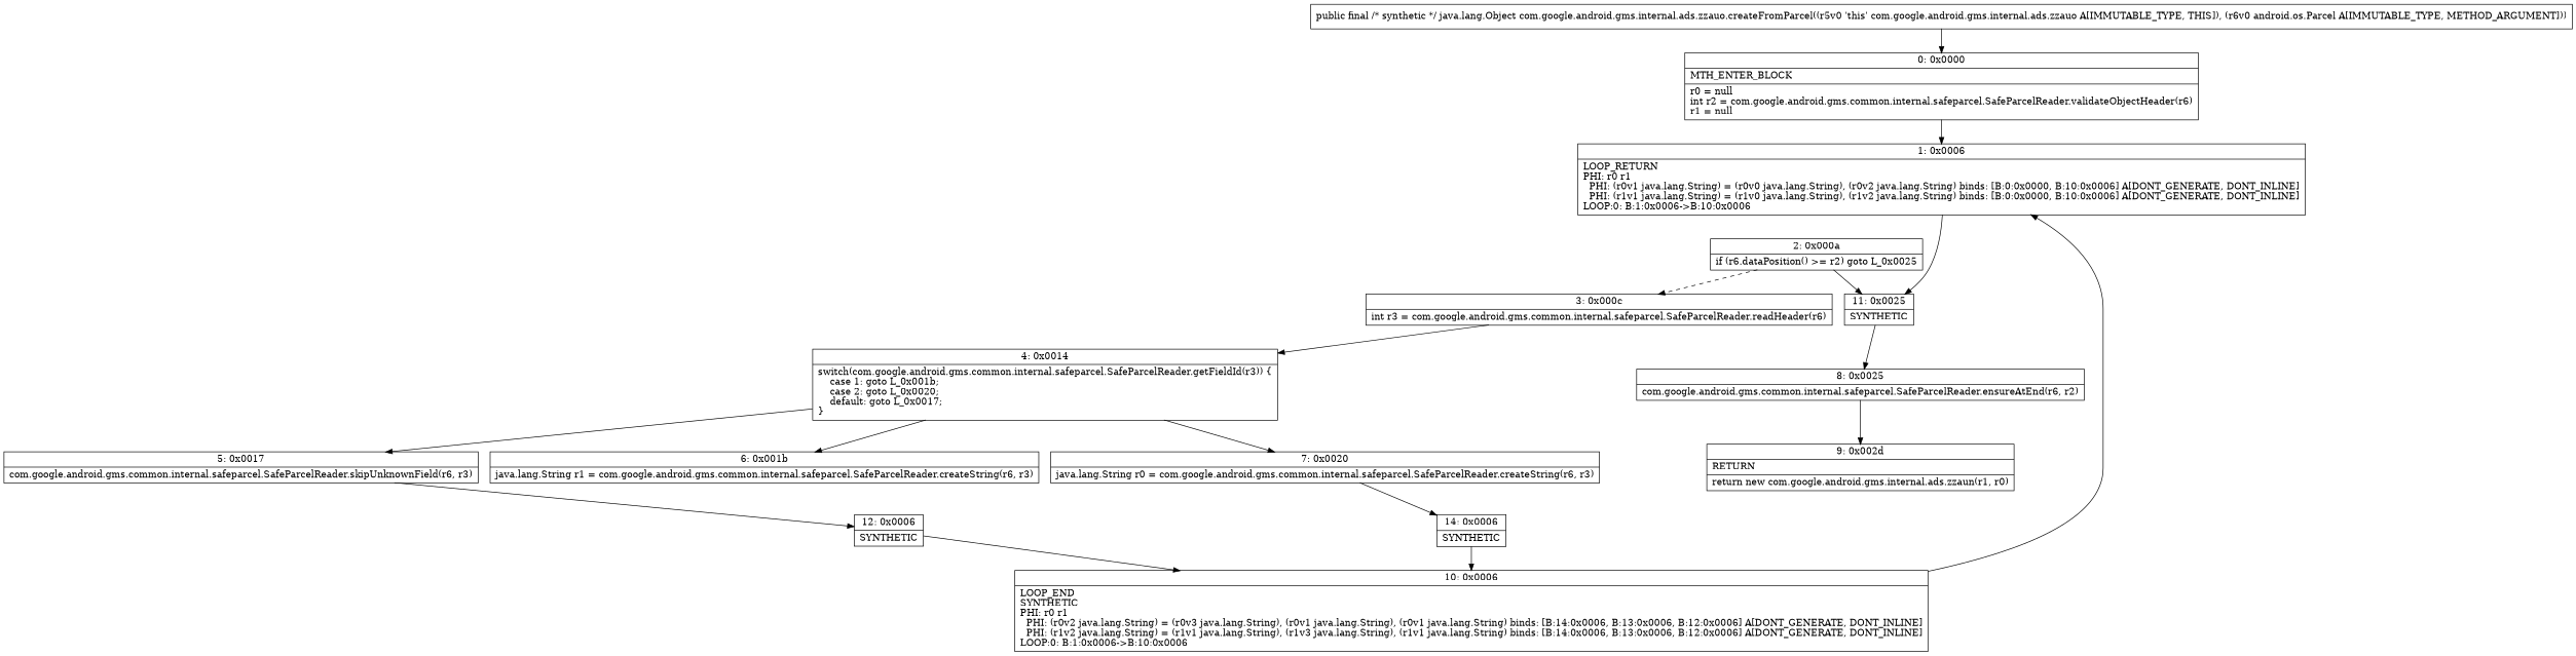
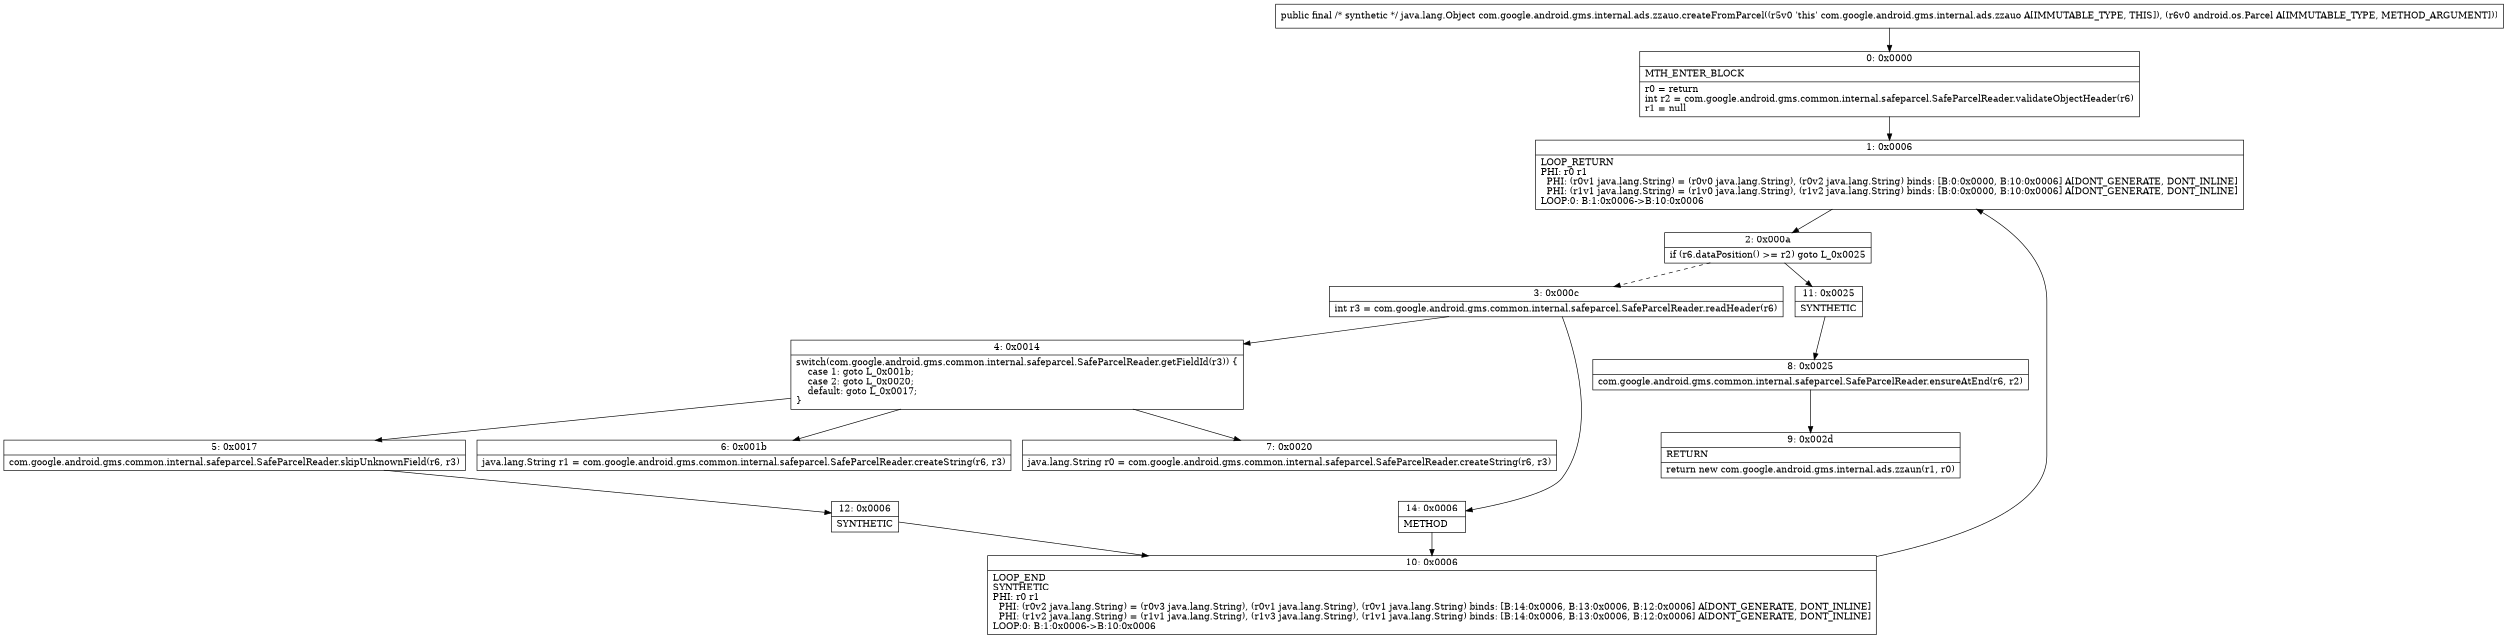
  digraph {
    node [shape=record]
-   n1 [label="{0\:\ 0x0000|MTH_ENTER_BLOCK\l|r0 = null\lint r2 = com.google.android.gms.common.internal.safeparcel.SafeParcelReader.validateObjectHeader(r6)\lr1 = null\l}"]
+   n1 [label="{0\:\ 0x0000|MTH_ENTER_BLOCK\l|r0 = return\lint r2 = com.google.android.gms.common.internal.safeparcel.SafeParcelReader.validateObjectHeader(r6)\lr1 = null\l}"]
    n2 [label="{1\:\ 0x0006|LOOP_RETURN\lPHI: r0 r1 \l  PHI: (r0v1 java.lang.String) = (r0v0 java.lang.String), (r0v2 java.lang.String) binds: [B:0:0x0000, B:10:0x0006] A[DONT_GENERATE, DONT_INLINE]\l  PHI: (r1v1 java.lang.String) = (r1v0 java.lang.String), (r1v2 java.lang.String) binds: [B:0:0x0000, B:10:0x0006] A[DONT_GENERATE, DONT_INLINE]\lLOOP:0: B:1:0x0006\-\>B:10:0x0006\l}"]
    n3 [label="{2\:\ 0x000a|if (r6.dataPosition() \>= r2) goto L_0x0025\l}"]
    n4 [label="{3\:\ 0x000c|int r3 = com.google.android.gms.common.internal.safeparcel.SafeParcelReader.readHeader(r6)\l}"]
    n5 [label="{11\:\ 0x0025|SYNTHETIC\l}"]
    n6 [label="{4\:\ 0x0014|switch(com.google.android.gms.common.internal.safeparcel.SafeParcelReader.getFieldId(r3)) \{\l    case 1: goto L_0x001b;\l    case 2: goto L_0x0020;\l    default: goto L_0x0017;\l\}\l}"]
    n7 [label="{8\:\ 0x0025|com.google.android.gms.common.internal.safeparcel.SafeParcelReader.ensureAtEnd(r6, r2)\l}"]
    n8 [label="{5\:\ 0x0017|com.google.android.gms.common.internal.safeparcel.SafeParcelReader.skipUnknownField(r6, r3)\l}"]
    n9 [label="{6\:\ 0x001b|java.lang.String r1 = com.google.android.gms.common.internal.safeparcel.SafeParcelReader.createString(r6, r3)\l}"]
    n10 [label="{7\:\ 0x0020|java.lang.String r0 = com.google.android.gms.common.internal.safeparcel.SafeParcelReader.createString(r6, r3)\l}"]
    n11 [label="{12\:\ 0x0006|SYNTHETIC\l}"]
-   n12 [label="{14\:\ 0x0006|SYNTHETIC\l}"]
+   n12 [label="{14\:\ 0x0006|METHOD\l}"]
    n13 [label="{10\:\ 0x0006|LOOP_END\lSYNTHETIC\lPHI: r0 r1 \l  PHI: (r0v2 java.lang.String) = (r0v3 java.lang.String), (r0v1 java.lang.String), (r0v1 java.lang.String) binds: [B:14:0x0006, B:13:0x0006, B:12:0x0006] A[DONT_GENERATE, DONT_INLINE]\l  PHI: (r1v2 java.lang.String) = (r1v1 java.lang.String), (r1v3 java.lang.String), (r1v1 java.lang.String) binds: [B:14:0x0006, B:13:0x0006, B:12:0x0006] A[DONT_GENERATE, DONT_INLINE]\lLOOP:0: B:1:0x0006\-\>B:10:0x0006\l}"]
    n14 [label="{9\:\ 0x002d|RETURN\l|return new com.google.android.gms.internal.ads.zzaun(r1, r0)\l}"]
    n15 [label="{public final \/* synthetic *\/ java.lang.Object com.google.android.gms.internal.ads.zzauo.createFromParcel((r5v0 'this' com.google.android.gms.internal.ads.zzauo A[IMMUTABLE_TYPE, THIS]), (r6v0 android.os.Parcel A[IMMUTABLE_TYPE, METHOD_ARGUMENT])) }"]
    n1 -> n2
-   n2 -> n5
+   n2 -> n3
    n3 -> n4 [style=dashed]
    n3 -> n5
    n4 -> n6
    n5 -> n7
    n6 -> n8
    n6 -> n9
    n6 -> n10
    n7 -> n14
    n8 -> n11
-   n10 -> n12
+   n4 -> n12
    n11 -> n13
    n12 -> n13
    n13 -> n2
    n15 -> n1
  }
